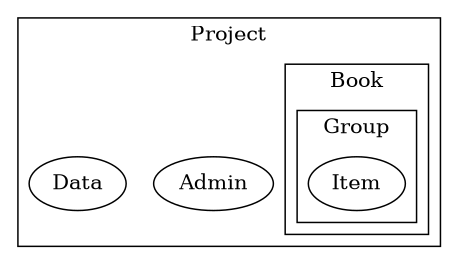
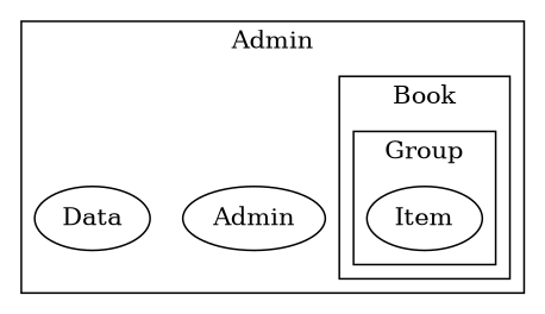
  graph {
    Item
    Admin
    Data
    subgraph cluster_1 {
-     label=Project
+     label=Admin
      Admin
      Data
      subgraph cluster_2 {
        label=Book
        subgraph cluster_3 {
          label=Group
          Item
        }
      }
    }
  }
